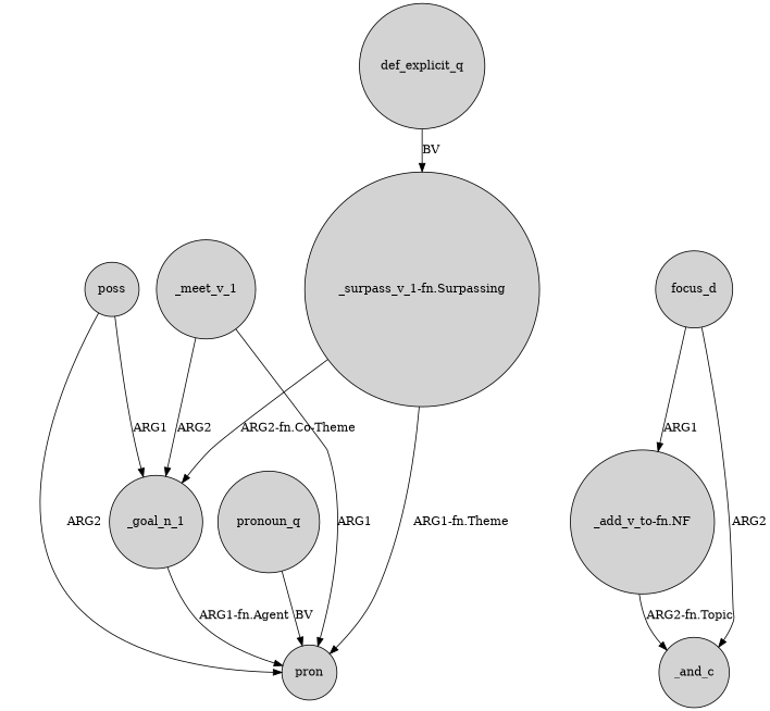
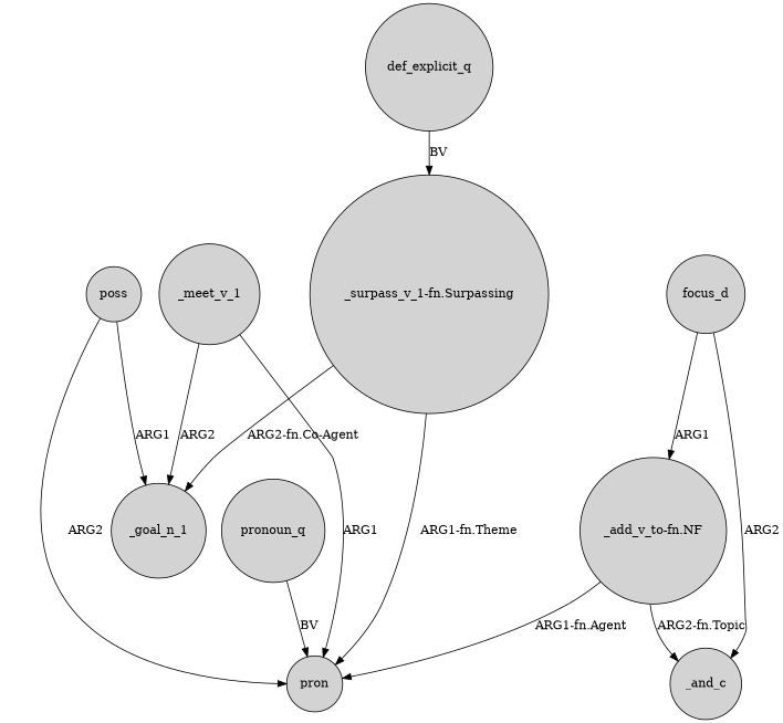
  digraph {
    node [shape=circle style=filled]
    "_surpass_v_1-fn.Surpassing"
    pron
    _goal_n_1
    focus_d
    "_add_v_to-fn.NF"
    _and_c
    pronoun_q
    poss
    def_explicit_q
    _meet_v_1
    "_surpass_v_1-fn.Surpassing" -> pron [label="ARG1-fn.Theme"]
-   "_surpass_v_1-fn.Surpassing" -> _goal_n_1 [label="ARG2-fn.Co-Theme"]
+   "_surpass_v_1-fn.Surpassing" -> _goal_n_1 [label="ARG2-fn.Co-Agent"]
    focus_d -> "_add_v_to-fn.NF" [label=ARG1]
    focus_d -> _and_c [label=ARG2]
-   _goal_n_1 -> pron [label="ARG1-fn.Agent"]
+   "_add_v_to-fn.NF" -> pron [label="ARG1-fn.Agent"]
    "_add_v_to-fn.NF" -> _and_c [label="ARG2-fn.Topic"]
    pronoun_q -> pron [label=BV]
    poss -> pron [label=ARG2]
    poss -> _goal_n_1 [label=ARG1]
    def_explicit_q -> "_surpass_v_1-fn.Surpassing" [label=BV]
    _meet_v_1 -> pron [label=ARG1]
    _meet_v_1 -> _goal_n_1 [label=ARG2]
  }
